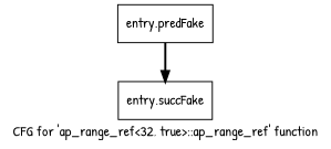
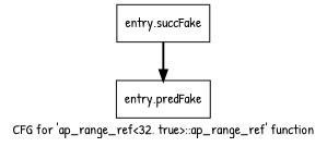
  digraph {
    label="CFG for 'ap_range_ref\<32, true\>::ap_range_ref' function"
    fontname="Patrick Hand"
    node [shape=record fontname="Patrick Hand"]
    n1 [label="{entry.predFake}"]
    n2 [filename="/home/omerfaruk/tools/Xilinx/Vitis_HLS/2023.2/include/etc/ap_int_ref.h" label="{entry.succFake}" linenumber=304]
-   n1 -> n2 [execusionnum=42 filename="/home/omerfaruk/tools/Xilinx/Vitis_HLS/2023.2/include/etc/ap_int_ref.h" style=bold fontname="Patrick Hand"]
+   n2 -> n1 [execusionnum=42 filename="/home/omerfaruk/tools/Xilinx/Vitis_HLS/2023.2/include/etc/ap_int_ref.h" style=bold fontname="Patrick Hand"]
  }
